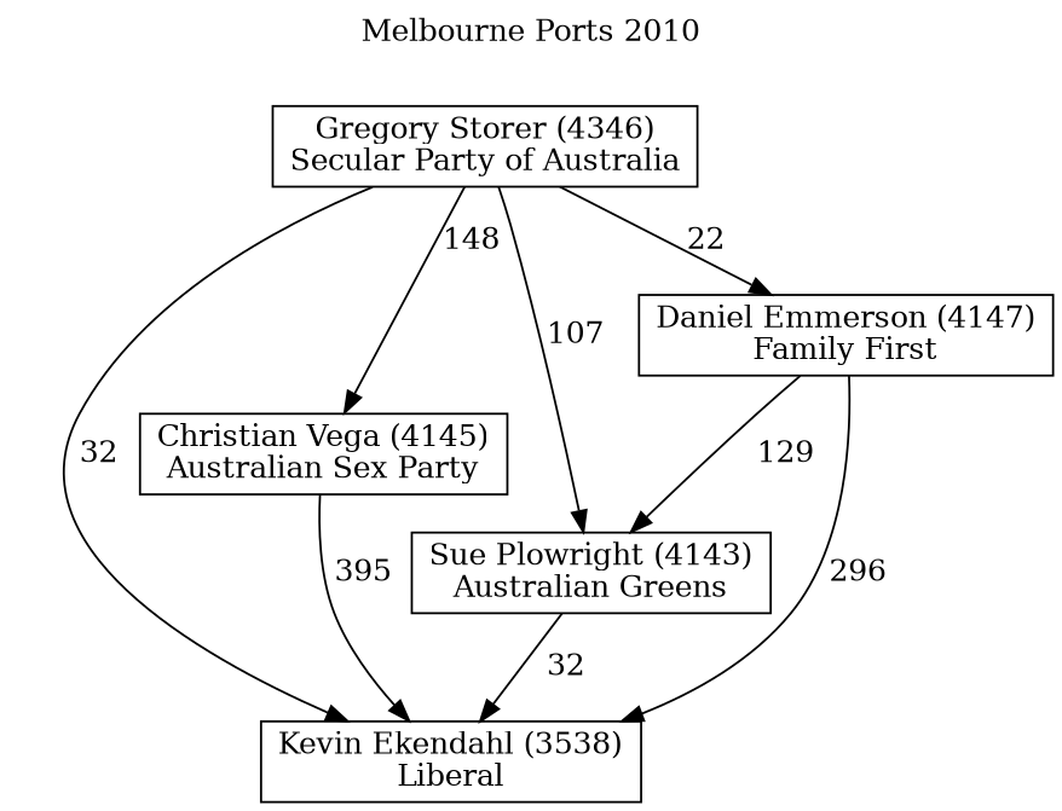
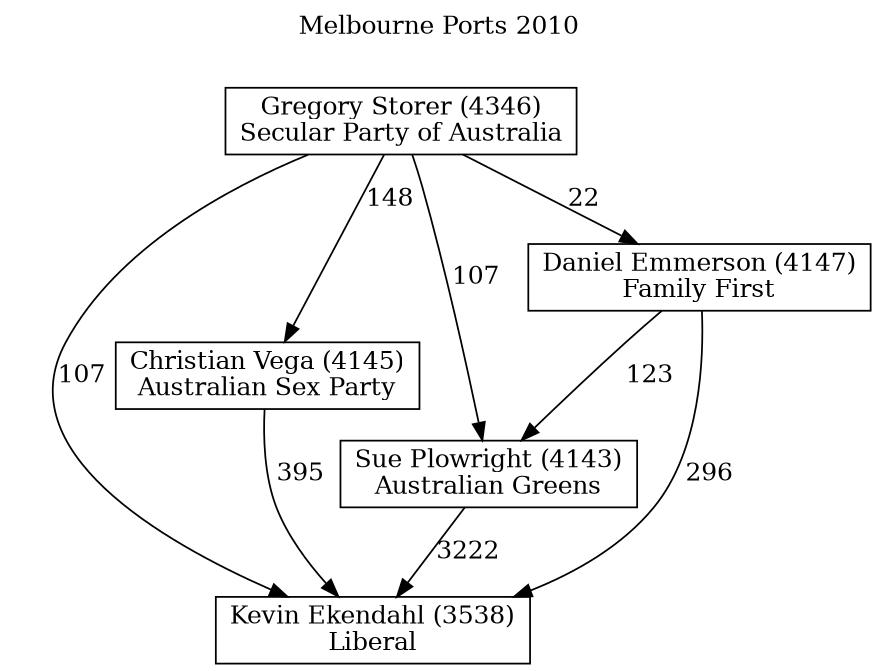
  digraph {
    label="Melbourne Ports 2010"
    labelloc=t
    mclimit=10
    node [shape=box]
    n1 [label="Kevin Ekendahl (3538)\nLiberal"]
    n2 [label="Sue Plowright (4143)\nAustralian Greens"]
    n3 [label="Christian Vega (4145)\nAustralian Sex Party"]
    n4 [label="Daniel Emmerson (4147)\nFamily First"]
    n5 [label="Gregory Storer (4346)\nSecular Party of Australia"]
-   n2 -> n1 [label=32]
+   n2 -> n1 [label=3222]
    n3 -> n1 [label=395]
    n4 -> n1 [label=296]
-   n4 -> n2 [label=129]
-   n5 -> n1 [label=32]
+   n4 -> n2 [label=123]
+   n5 -> n1 [label=107]
    n5 -> n2 [label=107]
    n5 -> n3 [label=148]
    n5 -> n4 [label=22]
  }
